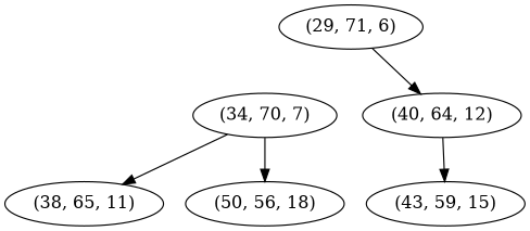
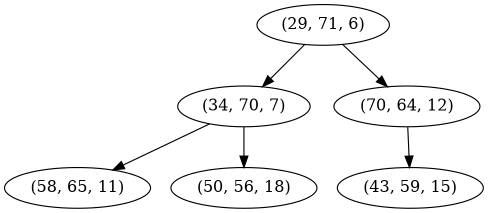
  digraph {
    "(29, 71, 6)"
    "(34, 70, 7)"
-   "(40, 64, 12)"
-   "(38, 65, 11)"
+   "(40, 64, 12)" [label="(70, 64, 12)"]
+   "(38, 65, 11)" [label="(58, 65, 11)"]
    "(50, 56, 18)"
    "(43, 59, 15)"
+   "(29, 71, 6)" -> "(34, 70, 7)"
    "(29, 71, 6)" -> "(40, 64, 12)"
    "(34, 70, 7)" -> "(38, 65, 11)"
    "(34, 70, 7)" -> "(50, 56, 18)"
    "(40, 64, 12)" -> "(43, 59, 15)"
  }
